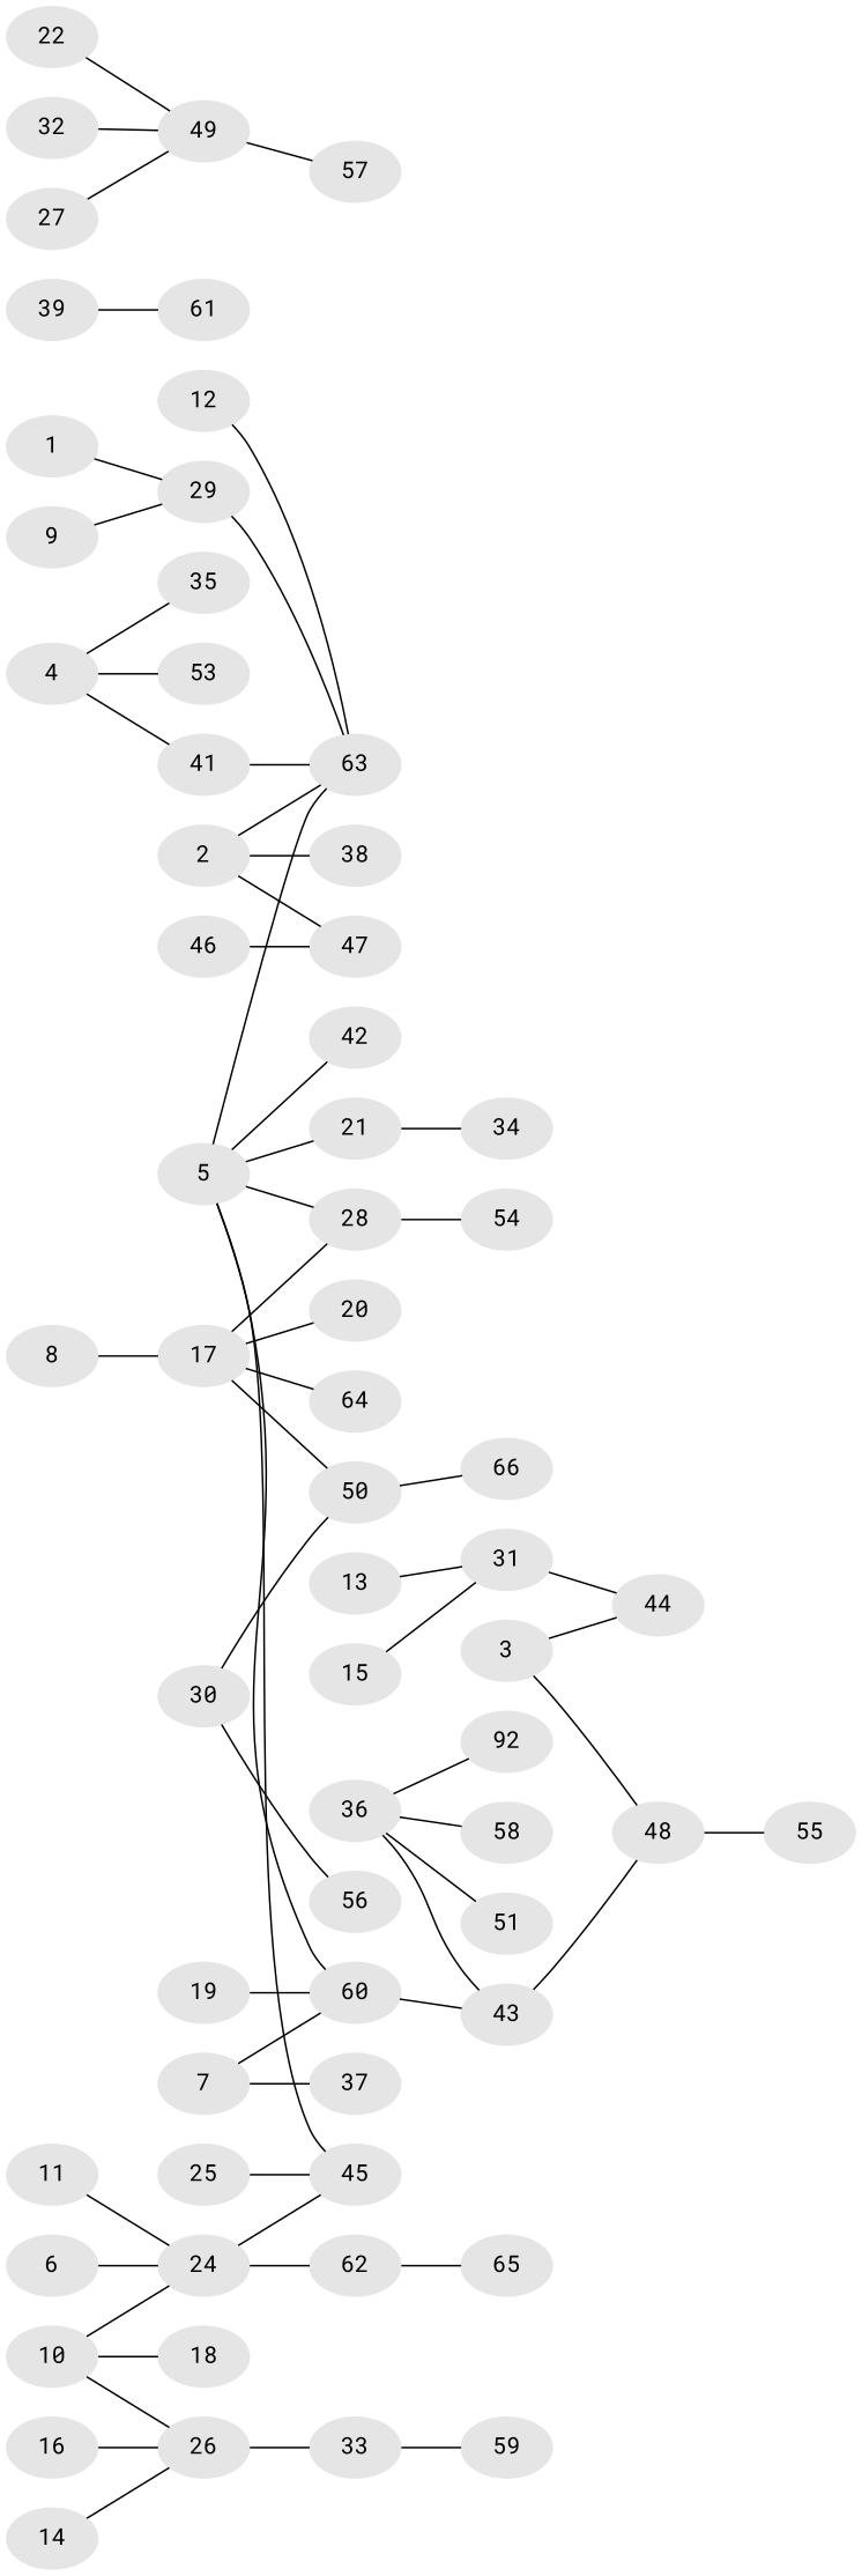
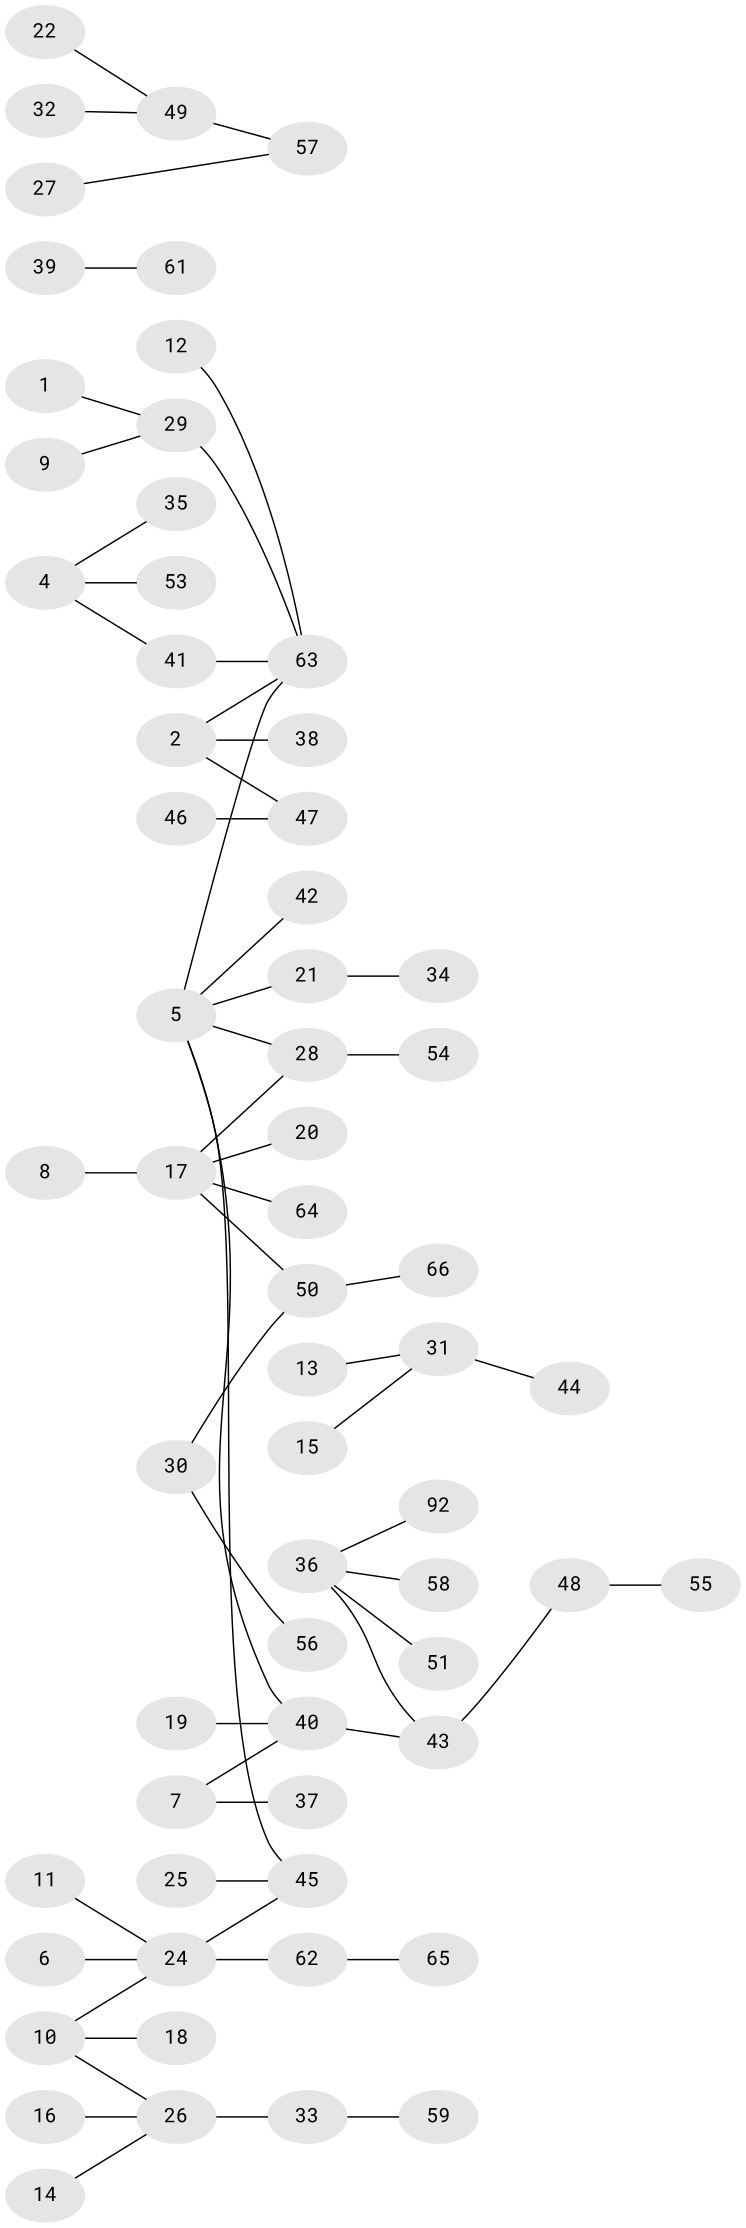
  graph {
    fontname="Roboto Mono"
    rankdir=LR
    node [color=gray90 fontname="Roboto Mono" style=filled]
    edge [fontname="Roboto Mono" weight=1.0]
    1
    29
    63
    2
    38
    47
-   3
    44
    48
    39
    61
    55
    4
    35
    41
    53
    5
    28
-   40 [label=60]
+   40
    42
    45
    21
    54
    43
    6
    24
    62
    7
    37
    8
    17
    20
    50
    64
    9
    10
    18
    26
    33
    11
    12
    13
    31
    14
    15
    16
    66
    19
    34
    22
    49
    57
    65
    25
    59
    27
    30
    56
    32
    36
    51
    n62 [label=92]
    58
    46
    1 -- 29
    29 -- 63
    2 -- 63
    2 -- 38
    2 -- 47
-   3 -- 44
-   3 -- 48
    48 -- 55
    39 -- 61
    4 -- 35
    4 -- 41
    4 -- 53
    41 -- 63
    5 -- 63
    5 -- 28
    5 -- 40
    5 -- 42
    5 -- 45
    5 -- 21
    28 -- 54
    40 -- 43
    21 -- 34
    43 -- 48
    6 -- 24
    24 -- 45
    24 -- 62
    62 -- 65
    7 -- 40
    7 -- 37
    8 -- 17
    17 -- 28
    17 -- 20
    17 -- 50
    17 -- 64
    50 -- 66
    9 -- 29
    10 -- 24
    10 -- 18
    10 -- 26
    26 -- 33
    33 -- 59
    11 -- 24
    12 -- 63
    13 -- 31
    31 -- 44
    14 -- 26
    15 -- 31
    16 -- 26
    19 -- 40
    22 -- 49
    49 -- 57
    25 -- 45
-   27 -- 49
+   27 -- 57
    30 -- 50
    30 -- 56
    32 -- 49
    36 -- 43
    36 -- 51
    36 -- n62
    36 -- 58
    46 -- 47
  }
